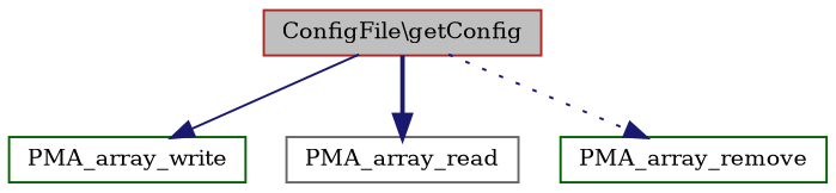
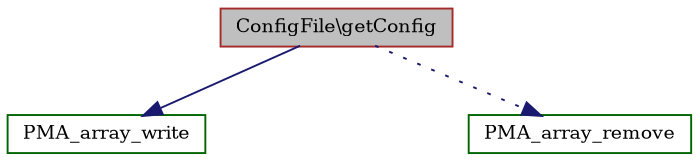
  digraph {
    rankdir=TB
    fontname="DejaVu Serif"
    node [color=darkgreen fillcolor=white fontname="DejaVu Serif" fontsize=10 shape=record style=filled]
    edge [color=midnightblue fontname="DejaVu Serif" fontsize=10 labelfontname=Helvetica labelfontsize=10]
    n1 [color=brown fillcolor=grey75 fontcolor=black height=0.2 label="ConfigFile\\getConfig" width=0.4]
    n2 [height=0.2 label=PMA_array_write width=0.4]
-   n3 [color=gray40 height=0.2 label=PMA_array_read width=0.4]
    n4 [height=0.2 label=PMA_array_remove width=0.4]
    n1 -> n2 [style=solid]
-   n1 -> n3 [style=bold]
    n1 -> n4 [style=dotted]
  }
